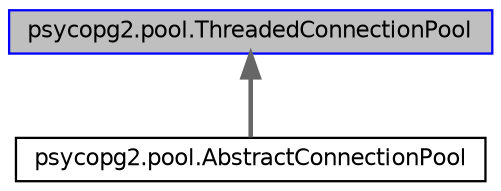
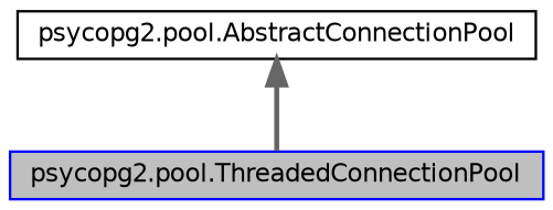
  digraph {
    node [fontname=Helvetica fontsize=10 shape=record style=filled]
    n1 [color=blue fillcolor=grey75 fontcolor=black height=0.2 label="psycopg2.pool.ThreadedConnectionPool" width=0.4]
    n2 [color=black fillcolor=white height=0.2 label="psycopg2.pool.AbstractConnectionPool" width=0.4]
-   n1 -> n2 [color=gray40 dir=back fontname=Helvetica fontsize=10 labelfontname=Helvetica labelfontsize=10 style=bold]
+   n2 -> n1 [color=gray40 dir=back fontname=Helvetica fontsize=10 labelfontname=Helvetica labelfontsize=10 style=bold]
  }
